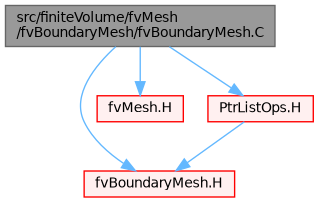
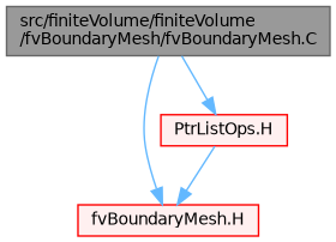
  digraph {
    node [color=red fillcolor="#FFF0F0" fontname=Helvetica fontsize=10 shape=box style=filled]
    edge [color=steelblue1 fontname=Helvetica fontsize=10 labelfontname=Helvetica labelfontsize=10 style=solid]
-   n1 [color=gray40 fillcolor=grey60 fontcolor=black height=0.2 label="src/finiteVolume/fvMesh\l/fvBoundaryMesh/fvBoundaryMesh.C" width=0.4]
+   n1 [color=gray40 fillcolor=grey60 fontcolor=black height=0.2 label="src/finiteVolume/finiteVolume\l/fvBoundaryMesh/fvBoundaryMesh.C" width=0.4]
    n2 [height=0.2 label="fvBoundaryMesh.H" width=0.4]
-   n3 [height=0.2 label="fvMesh.H" width=0.4]
    n4 [height=0.2 label="PtrListOps.H" width=0.4]
    n1 -> n2
-   n1 -> n3
    n1 -> n4
    n4 -> n2
  }
